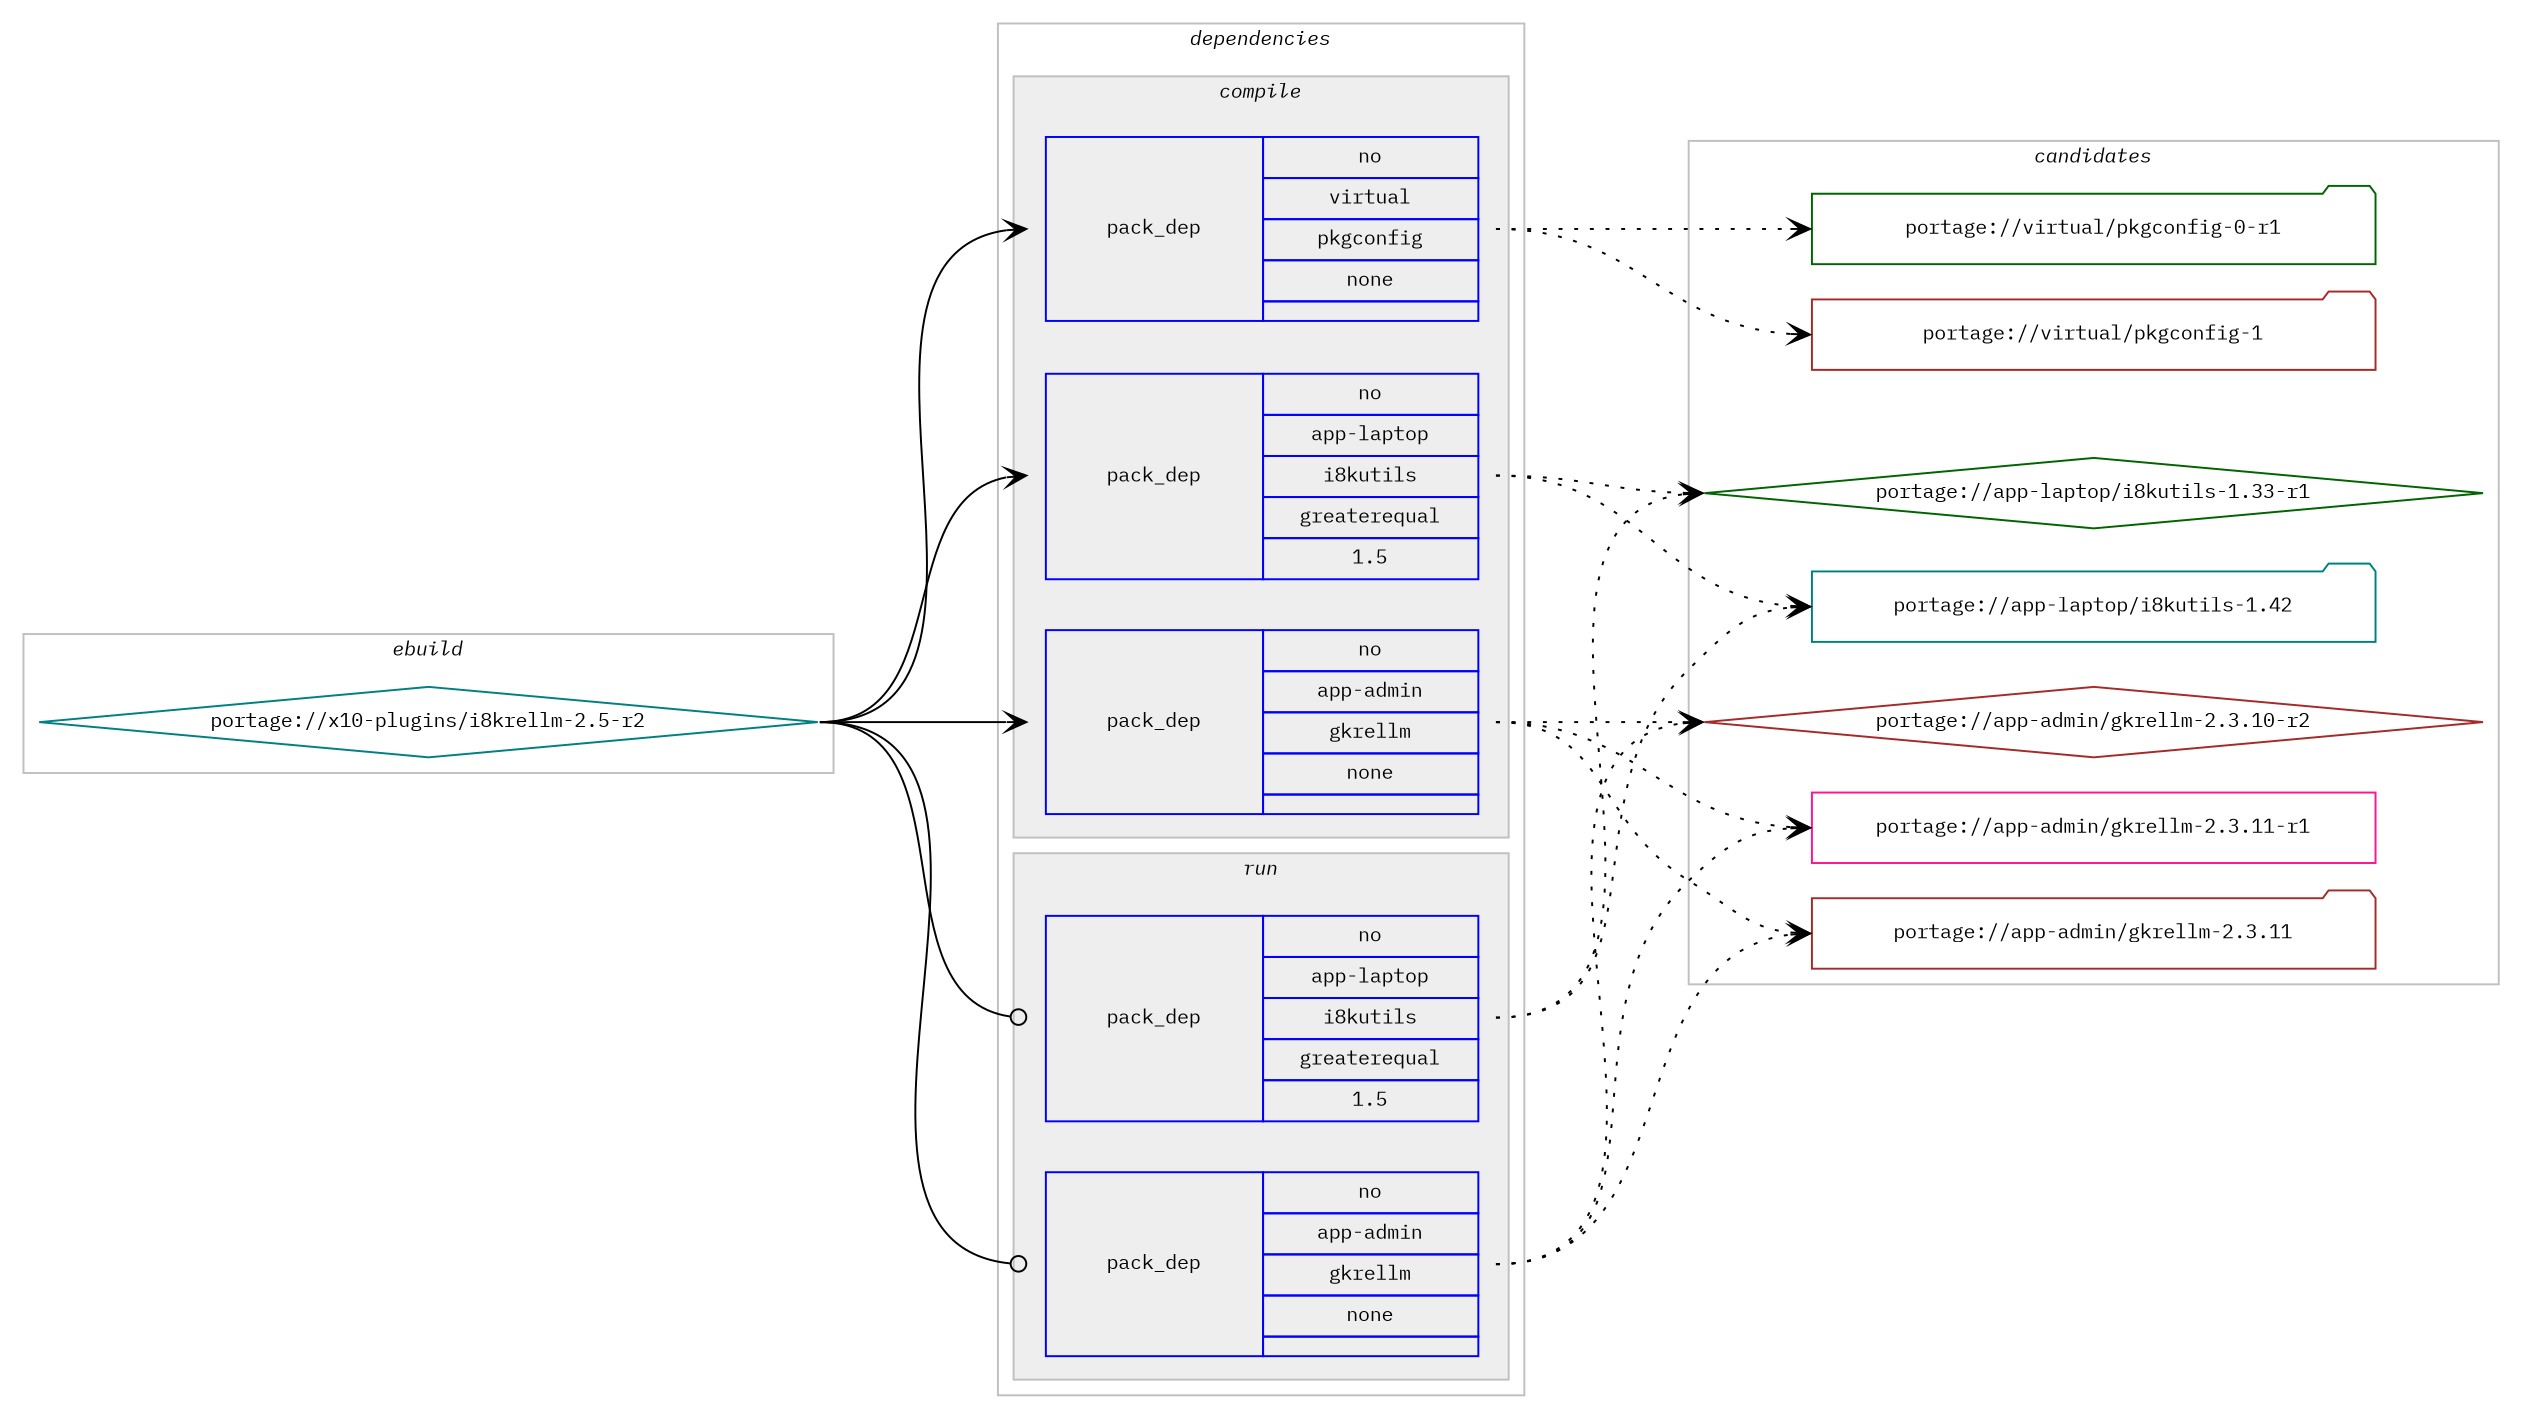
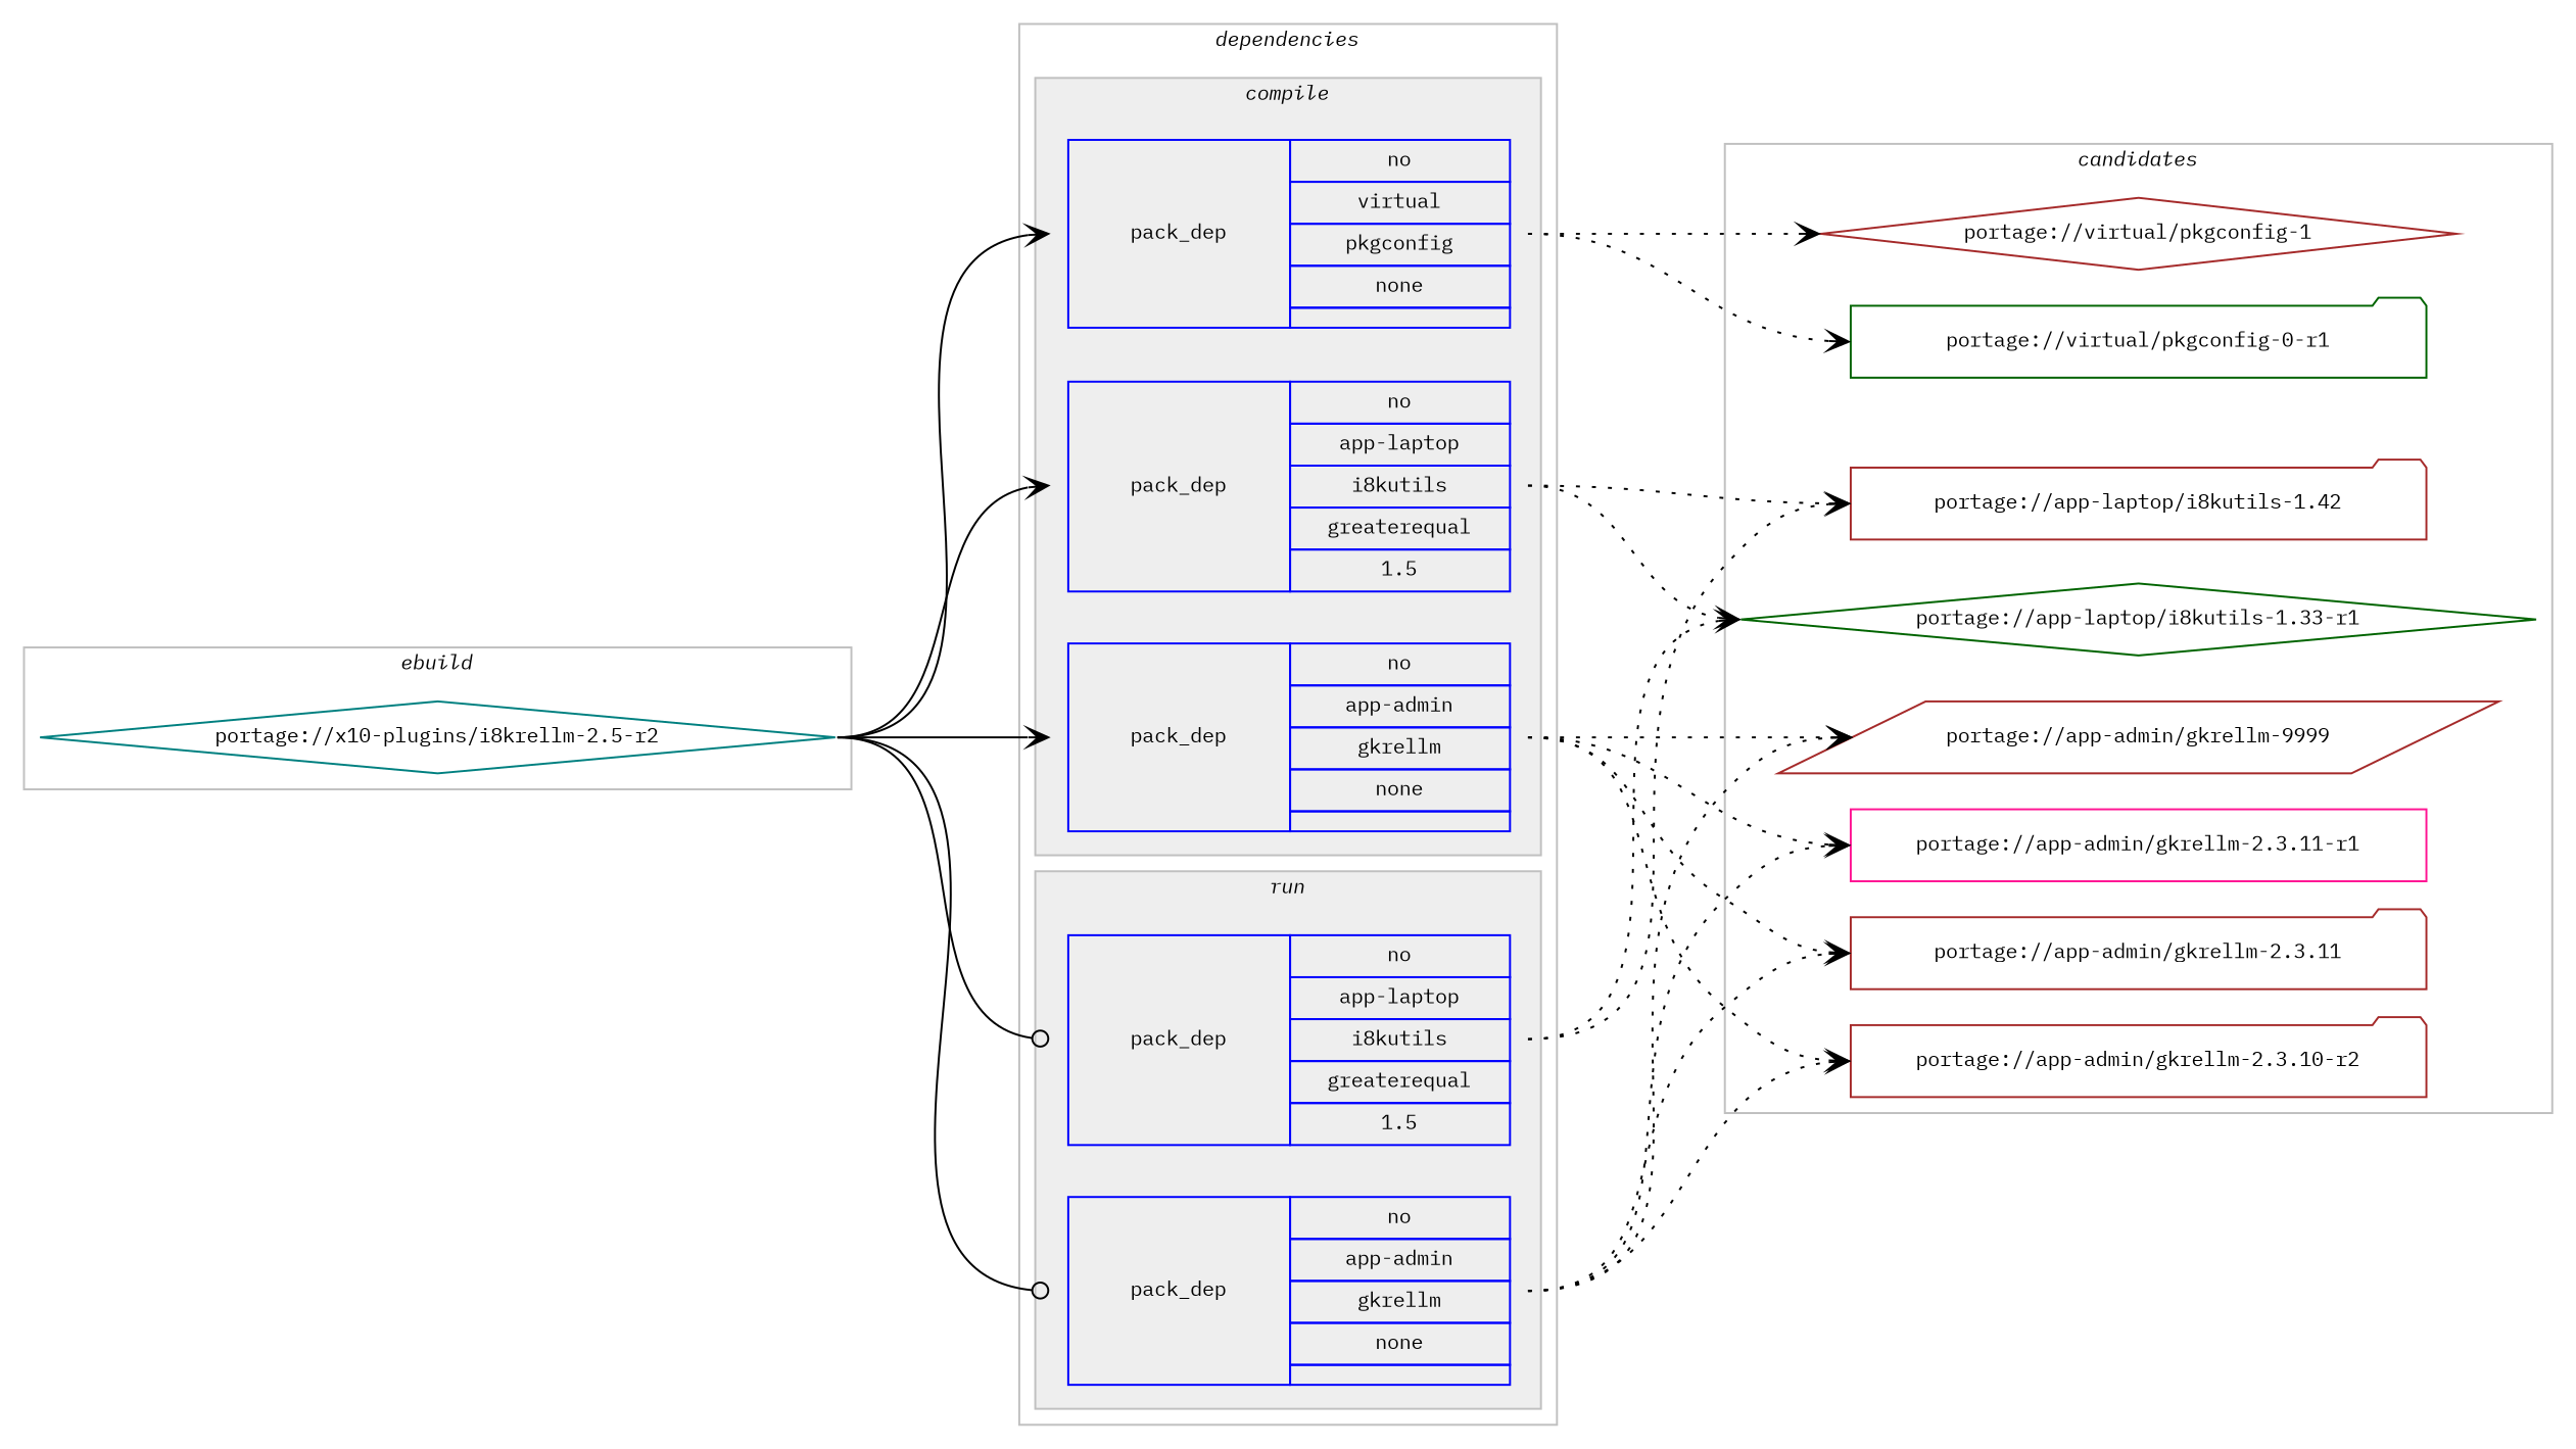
  digraph {
    compound=true
    concentrate=true
    fontname="IBM Plex Mono"
    fontsize=10
    newrank=true
    rankdir=LR
    ranksep=1.5
    node [color=blue fontname="IBM Plex Mono" fontsize=10 shape=none]
    edge [arrowhead=vee fontname="IBM Plex Mono" headport=w style=dotted tailport=e weight=100]
    n1 [color=teal label="portage://x10-plugins/i8krellm-2.5-r2" shape=diamond width=4]
    n2 [label=<<TABLE BORDER="0" CELLBORDER="1" CELLSPACING="0" CELLPADDING="4" WIDTH="220"><TR><TD ROWSPAN="6" CELLPADDING="30">pack_dep</TD></TR><TR><TD WIDTH="110">no</TD></TR><TR><TD>app-admin</TD></TR><TR><TD>gkrellm</TD></TR><TR><TD>none</TD></TR><TR><TD></TD></TR></TABLE>>]
    n3 [label=<<TABLE BORDER="0" CELLBORDER="1" CELLSPACING="0" CELLPADDING="4" WIDTH="220"><TR><TD ROWSPAN="6" CELLPADDING="30">pack_dep</TD></TR><TR><TD WIDTH="110">no</TD></TR><TR><TD>app-laptop</TD></TR><TR><TD>i8kutils</TD></TR><TR><TD>greaterequal</TD></TR><TR><TD>1.5</TD></TR></TABLE>>]
    n4 [label=<<TABLE BORDER="0" CELLBORDER="1" CELLSPACING="0" CELLPADDING="4" WIDTH="220"><TR><TD ROWSPAN="6" CELLPADDING="30">pack_dep</TD></TR><TR><TD WIDTH="110">no</TD></TR><TR><TD>virtual</TD></TR><TR><TD>pkgconfig</TD></TR><TR><TD>none</TD></TR><TR><TD></TD></TR></TABLE>>]
    n5 [label=<<TABLE BORDER="0" CELLBORDER="1" CELLSPACING="0" CELLPADDING="4" WIDTH="220"><TR><TD ROWSPAN="6" CELLPADDING="30">pack_dep</TD></TR><TR><TD WIDTH="110">no</TD></TR><TR><TD>app-admin</TD></TR><TR><TD>gkrellm</TD></TR><TR><TD>none</TD></TR><TR><TD></TD></TR></TABLE>>]
    n6 [label=<<TABLE BORDER="0" CELLBORDER="1" CELLSPACING="0" CELLPADDING="4" WIDTH="220"><TR><TD ROWSPAN="6" CELLPADDING="30">pack_dep</TD></TR><TR><TD WIDTH="110">no</TD></TR><TR><TD>app-laptop</TD></TR><TR><TD>i8kutils</TD></TR><TR><TD>greaterequal</TD></TR><TR><TD>1.5</TD></TR></TABLE>>]
+   n7 [color=brown label="portage://app-admin/gkrellm-9999" shape=parallelogram width=4]
    n8 [color=deeppink label="portage://app-admin/gkrellm-2.3.11-r1" shape=box width=4]
    n9 [color=brown label="portage://app-admin/gkrellm-2.3.11" shape=folder width=4]
-   n10 [color=brown label="portage://app-admin/gkrellm-2.3.10-r2" shape=diamond width=4]
-   n11 [color=teal label="portage://app-laptop/i8kutils-1.42" shape=folder width=4]
+   n10 [color=brown label="portage://app-admin/gkrellm-2.3.10-r2" shape=folder width=4]
+   n11 [color=brown label="portage://app-laptop/i8kutils-1.42" shape=folder width=4]
    n12 [color=darkgreen label="portage://app-laptop/i8kutils-1.33-r1" shape=diamond width=4]
-   n13 [color=brown label="portage://virtual/pkgconfig-1" shape=folder width=4]
+   n13 [color=brown label="portage://virtual/pkgconfig-1" shape=diamond width=4]
    n14 [color=darkgreen label="portage://virtual/pkgconfig-0-r1" shape=folder width=4]
    subgraph cluster_1 {
      color=gray
      label=<<i>ebuild</i>>
      rank=same
      n1
    }
    subgraph cluster_2 {
      color=gray
      label=<<i>dependencies</i>>
      subgraph cluster_3 {
        color=gray
        fillcolor="#eeeeee"
        label=<<i>compile</i>>
        style=filled
        subgraph sub_4 {
          color=gray
          fillcolor="#eeeeee"
          label=<<i>compile</i>>
          style=filled
          n2
        }
        subgraph sub_5 {
          color=gray
          fillcolor="#eeeeee"
          label=<<i>compile</i>>
          style=filled
          n3
        }
        subgraph sub_6 {
          color=gray
          fillcolor="#eeeeee"
          label=<<i>compile</i>>
          style=filled
          n4
        }
      }
      subgraph cluster_7 {
        color=gray
        fillcolor="#eeeeee"
        label=<<i>compile and run</i>>
        style=filled
      }
      subgraph cluster_8 {
        color=gray
        fillcolor="#eeeeee"
        label=<<i>run</i>>
        style=filled
        subgraph sub_9 {
          color=gray
          fillcolor="#eeeeee"
          label=<<i>run</i>>
          style=filled
          n5
        }
        subgraph sub_10 {
          color=gray
          fillcolor="#eeeeee"
          label=<<i>run</i>>
          style=filled
          n6
        }
      }
    }
    subgraph cluster_11 {
      color=gray
      label=<<i>candidates</i>>
      rank=same
      subgraph sub_12 {
        color=black
        label=<<i>candidates</i>>
        nodesep=1
        rank=same
+       n7
        n8
        n9
        n10
      }
      subgraph sub_13 {
        color=black
        label=<<i>candidates</i>>
        nodesep=1
        rank=same
        n11
        n12
      }
      subgraph sub_14 {
        color=black
        label=<<i>candidates</i>>
        nodesep=1
        rank=same
        n13
        n14
      }
      subgraph sub_15 {
        color=black
        label=<<i>candidates</i>>
        nodesep=1
        rank=same
+       n7
        n8
        n9
        n10
      }
      subgraph sub_16 {
        color=black
        label=<<i>candidates</i>>
        nodesep=1
        rank=same
        n11
        n12
      }
    }
    n1 -> n2 [style=solid weight=20]
    n1 -> n3 [style=solid weight=20]
    n1 -> n4 [style=solid weight=20]
    n1 -> n5 [arrowhead=odot style=solid weight=20]
    n1 -> n6 [arrowhead=odot style=solid weight=20]
+   n2 -> n7
    n2 -> n8
    n2 -> n9
    n2 -> n10
    n3 -> n11
    n3 -> n12
    n4 -> n13
    n4 -> n14
+   n5 -> n7
    n5 -> n8
    n5 -> n9
    n5 -> n10
    n6 -> n11
    n6 -> n12
  }
